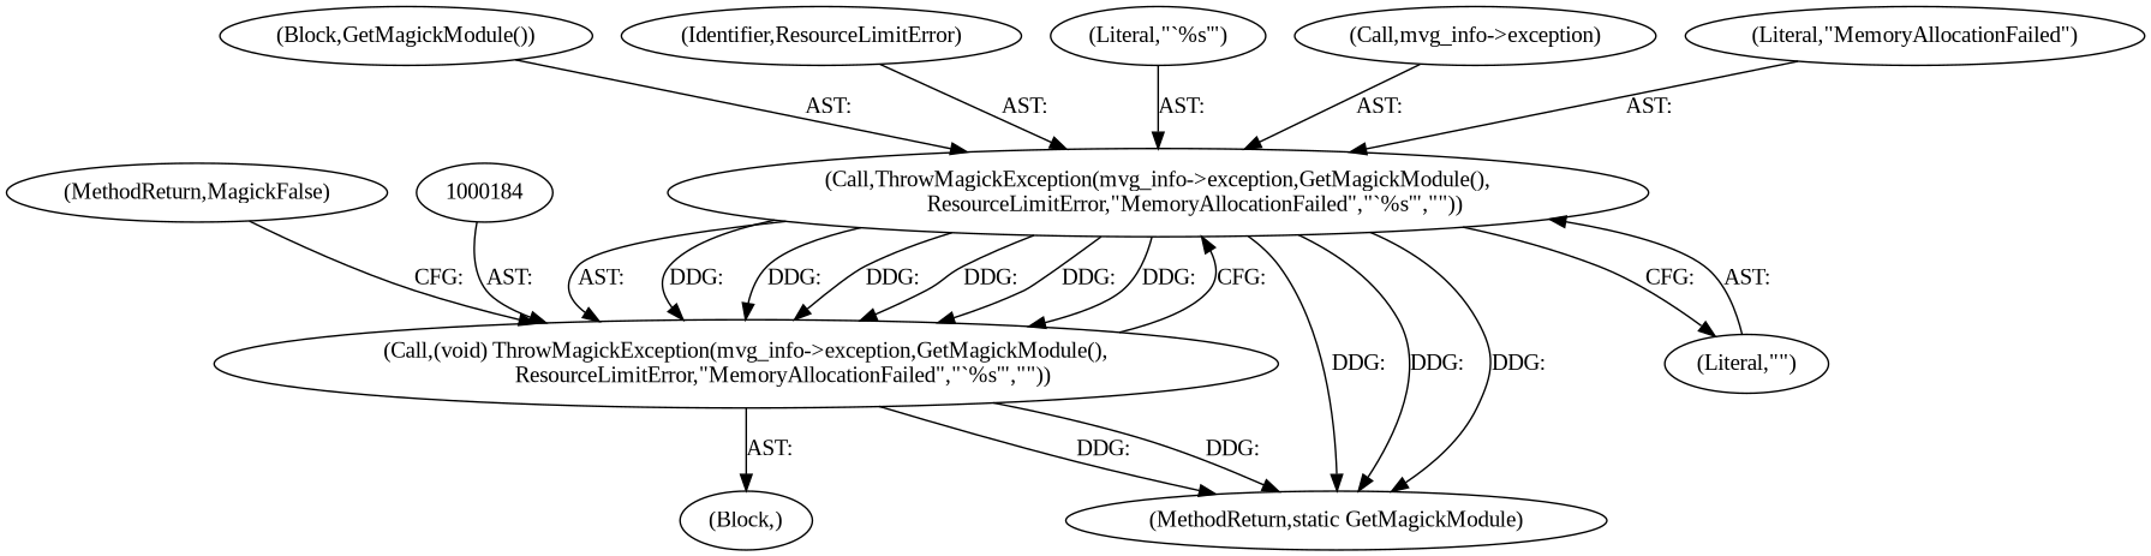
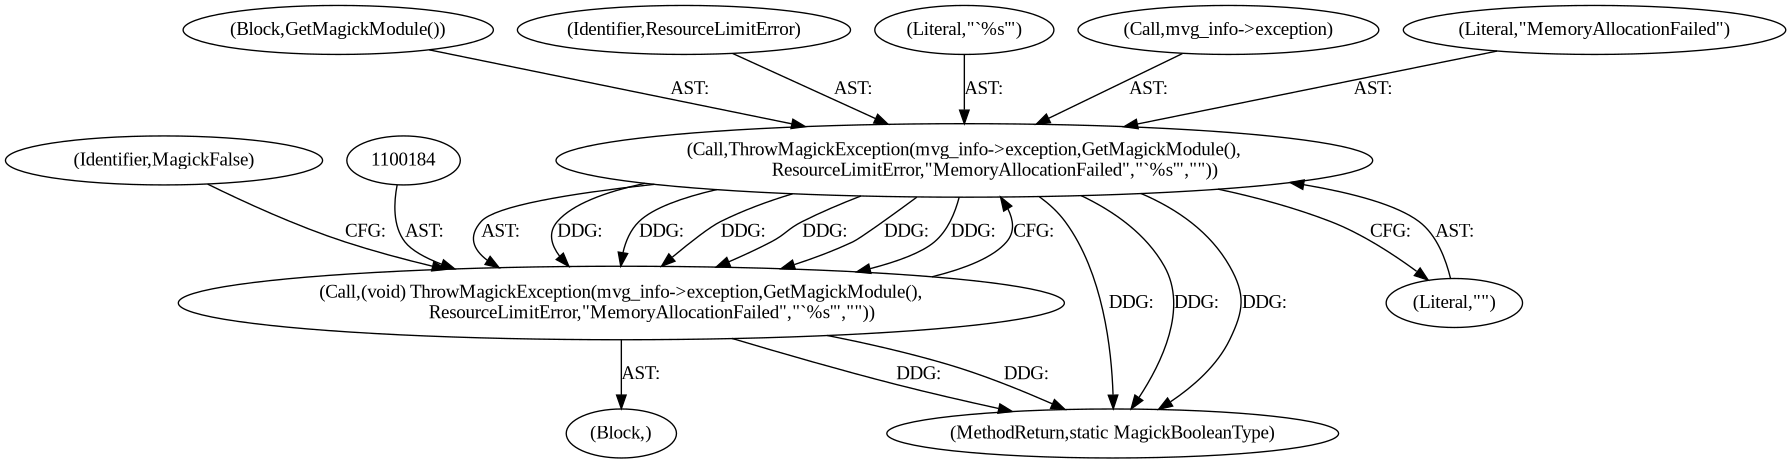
  digraph {
    fontname="Liberation Serif"
    node [fontname="Liberation Serif"]
    edge [fontname="Liberation Serif"]
    n1 [label="(Call,ThrowMagickException(mvg_info->exception,GetMagickModule(),\n            ResourceLimitError,\"MemoryAllocationFailed\",\"`%s'\",\"\"))"]
    n2 [label="(Call,(void) ThrowMagickException(mvg_info->exception,GetMagickModule(),\n            ResourceLimitError,\"MemoryAllocationFailed\",\"`%s'\",\"\"))"]
-   n3 [label="(MethodReturn,static GetMagickModule)"]
+   n3 [label="(MethodReturn,static MagickBooleanType)"]
    n4 [label="(Literal,\"\")"]
    n5 [label="(Block,)"]
    n6 [label="(Block,GetMagickModule())"]
    n7 [label="(Identifier,ResourceLimitError)"]
-   n8 [label="(MethodReturn,MagickFalse)"]
+   n8 [label="(Identifier,MagickFalse)"]
    n9 [label="(Literal,\"`%s'\")"]
    n10 [label="(Call,mvg_info->exception)"]
    n11 [label="(Literal,\"MemoryAllocationFailed\")"]
-   1000184
+   1000184 [label=1100184]
    n1 -> n2 [label="AST: "]
    n1 -> n2 [label="DDG: "]
    n1 -> n2 [label="DDG: "]
    n1 -> n2 [label="DDG: "]
    n1 -> n2 [label="DDG: "]
    n1 -> n2 [label="DDG: "]
    n1 -> n2 [label="DDG: "]
    n1 -> n3 [label="DDG: "]
    n1 -> n3 [label="DDG: "]
    n1 -> n3 [label="DDG: "]
    n1 -> n4 [label="CFG: "]
    n2 -> n1 [label="CFG: "]
    n2 -> n3 [label="DDG: "]
    n2 -> n3 [label="DDG: "]
    n2 -> n5 [label="AST: "]
    n4 -> n1 [label="AST: "]
    n6 -> n1 [label="AST: "]
    n7 -> n1 [label="AST: "]
    n8 -> n2 [label="CFG: "]
    n9 -> n1 [label="AST: "]
    n10 -> n1 [label="AST: "]
    n11 -> n1 [label="AST: "]
    1000184 -> n2 [label="AST: "]
  }
